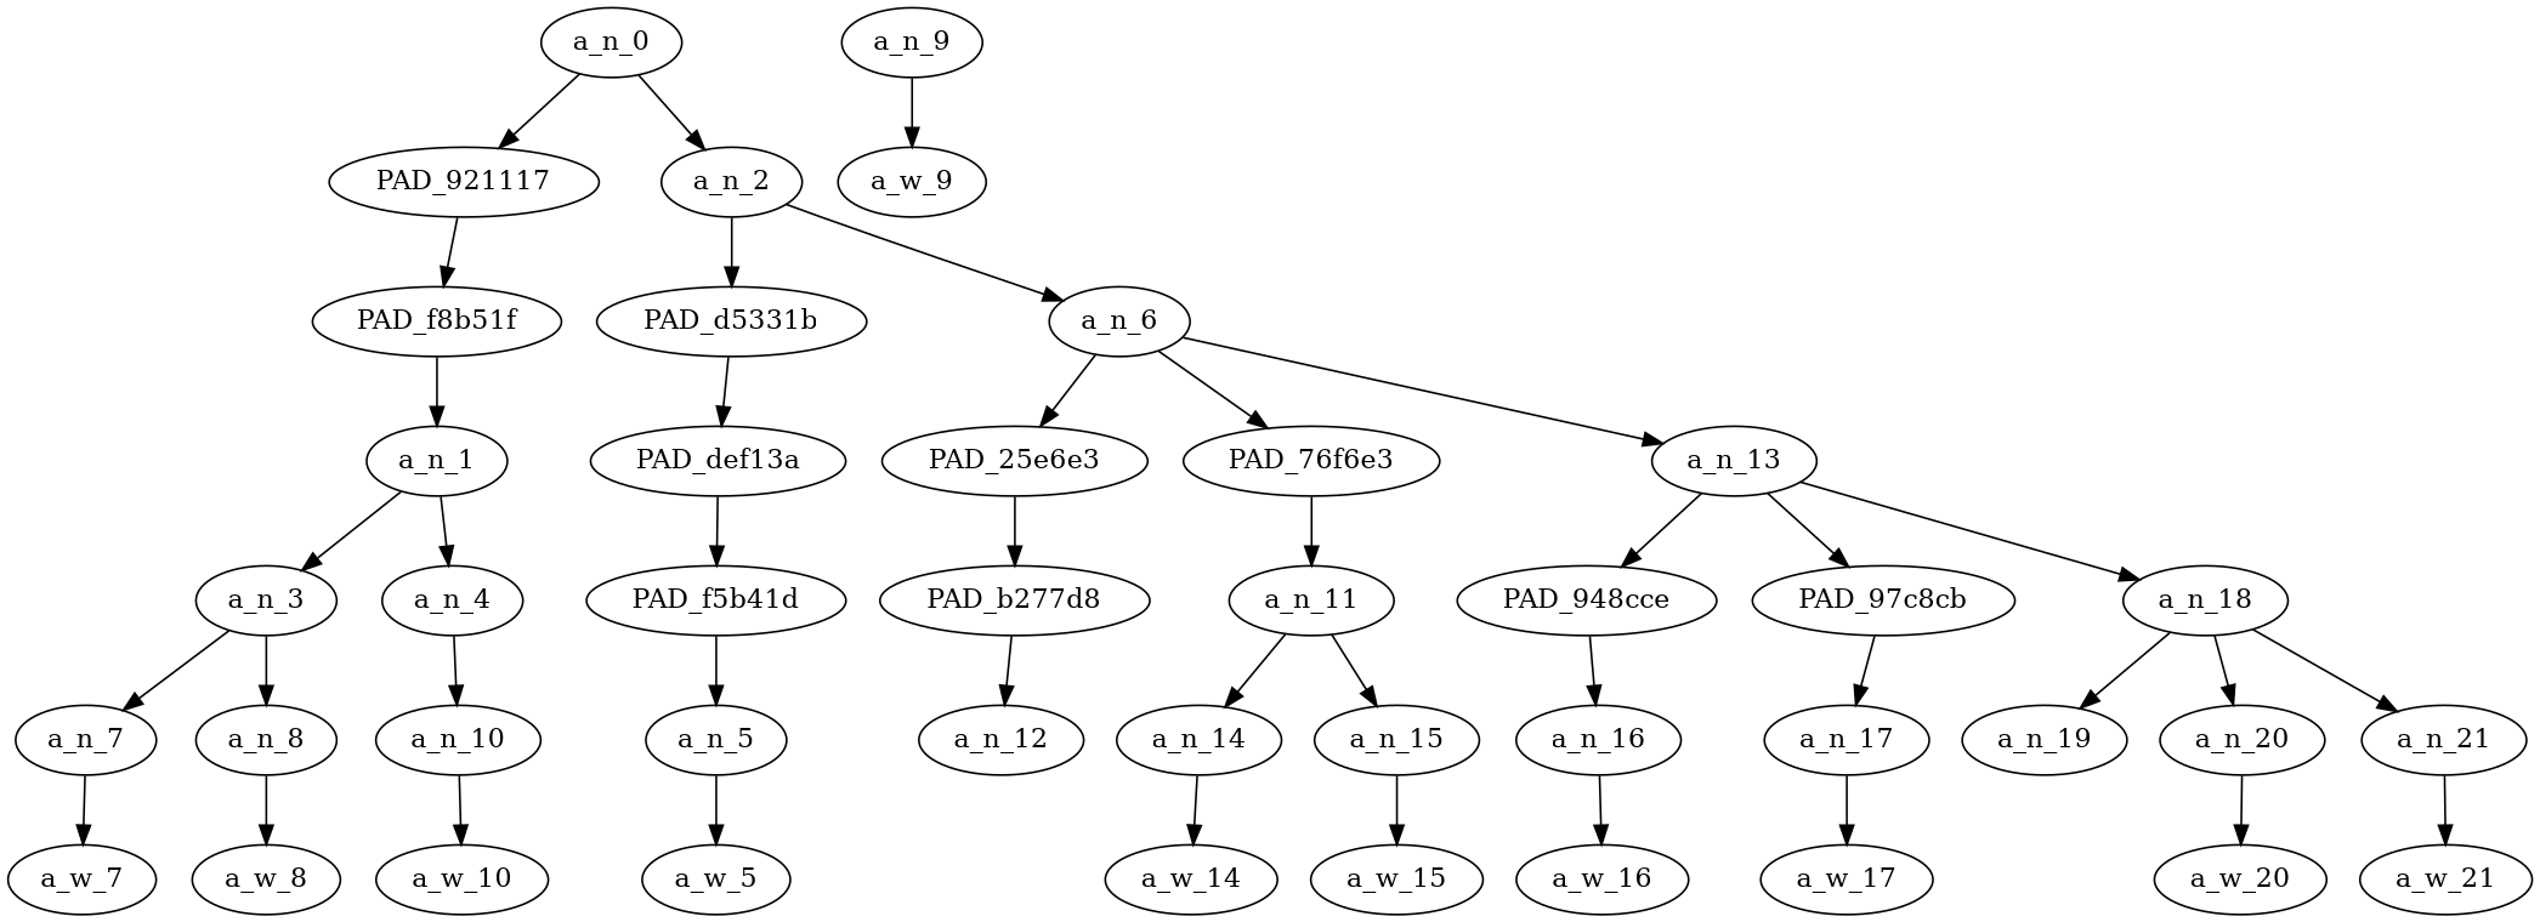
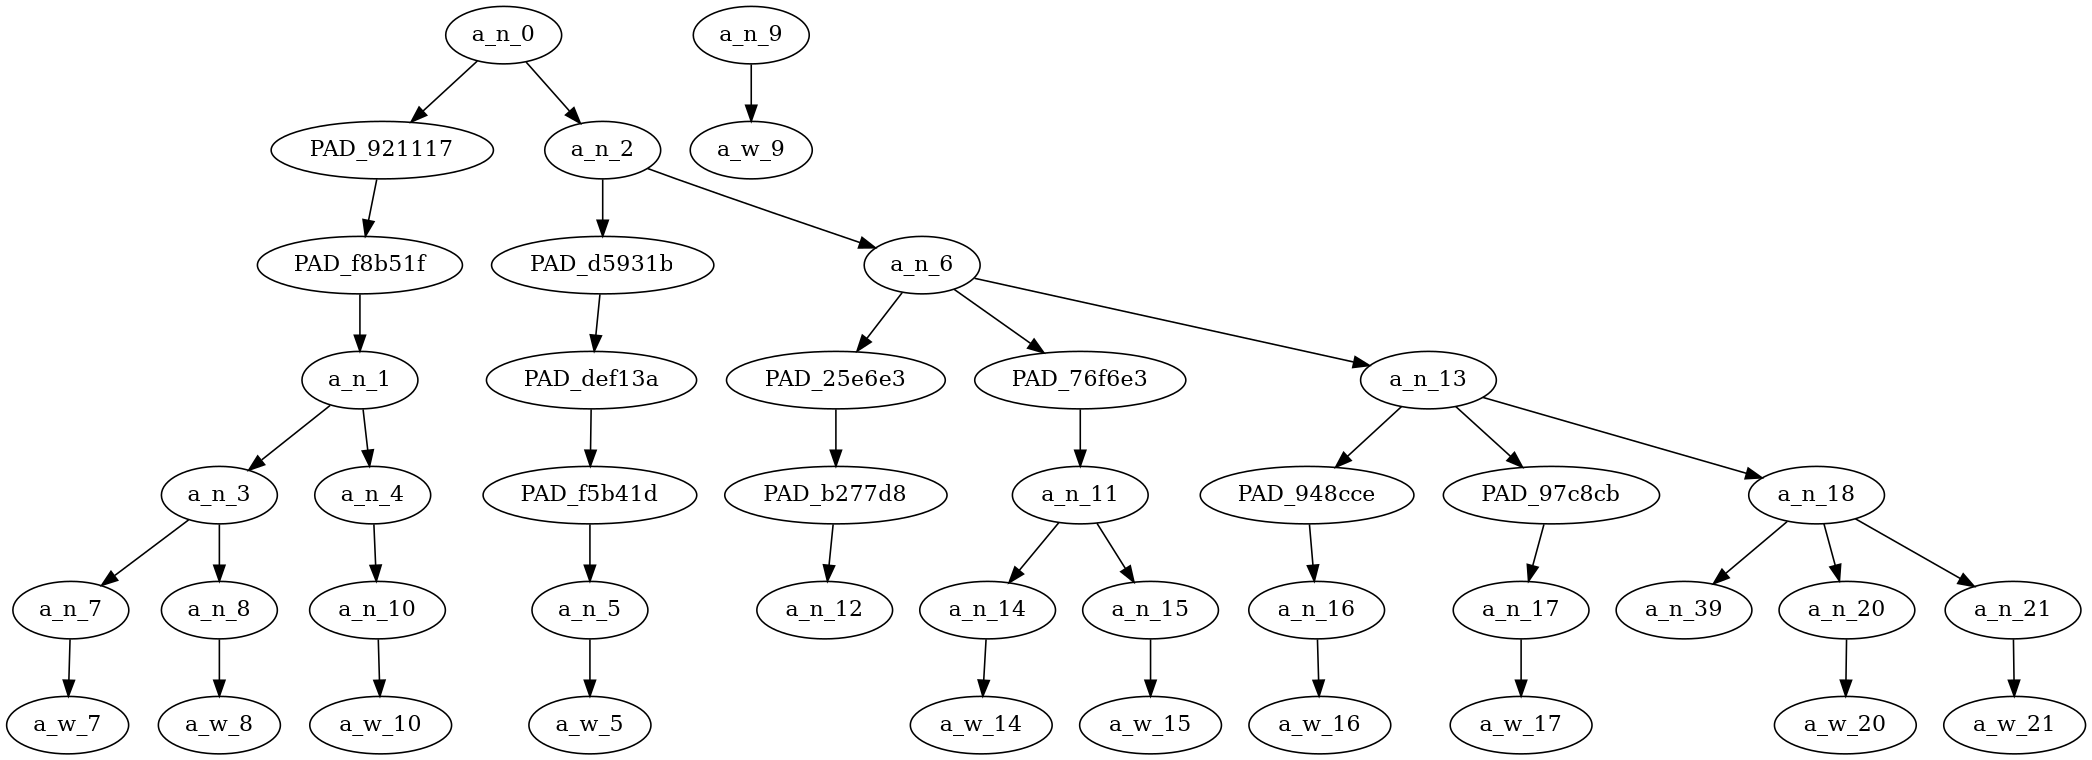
  strict digraph {
    node [div_dir=1 index=0 level=1 text_span="[4]" value=0.03709911]
    a_n_0 [level=6 text_span="[0, 1, 2, 3, 4, 5, 6, 7, 8, 9, 10, 11, 12]" value=0.99999998]
    PAD_921117 [level=5 text_span="[0, 1, 2, 3]" value=0.27853324]
    a_n_2 [index=1 level=5 text_span="[4, 5, 6, 7, 8, 9, 10, 11, 12]" value=0.71987052]
    PAD_f8b51f [level=4 text_span="[0, 1, 2, 3]" value=0.27853324]
-   PAD_d5331b [index=1 level=4]
+   PAD_d5331b [index=1 level=4 label=PAD_d5931b]
    a_n_6 [index=2 level=4 text_span="[5, 6, 7, 8, 9, 10, 11, 12]" value=0.68127344]
    a_n_1 [level=3 text_span="[0, 1, 2, 3]" value=0.27853324]
    PAD_def13a [index=1 level=3]
    PAD_25e6e3 [div_dir=-1 index=3 level=3 text_span="[7]" value=0.03566345]
    PAD_76f6e3 [index=2 level=3 text_span="[5, 6]" value=0.11936821]
    a_n_13 [index=4 level=3 text_span="[8, 9, 10, 11, 12]" value=0.52477876]
    a_n_3 [level=2 text_span="[0, 1]" value=0.09502147]
    a_n_4 [index=1 level=2 text_span="[2, 3]" value=0.18289727]
    a_n_7 [text_span="[0]" value=0.05126539]
    a_n_8 [index=1 text_span="[1]" value=0.04351243]
    a_n_10 [index=3 text_span="[3]" value=0.14644948]
    a_w_7 [div_dir=0 level=0 text_span="[0]" value="<number>"]
    a_w_8 [div_dir=0 index=1 level=0 text_span="[1]" value=years]
    a_n_9 [index=2 text_span="[2]" value=0.03588133]
    a_w_9 [div_dir=0 index=2 level=0 text_span="[2]" value=of]
    a_w_10 [div_dir=0 index=3 level=0 text_span="[3]" value=inbreeding]
    PAD_f5b41d [index=2 level=2]
    PAD_b277d8 [div_dir=-1 index=4 level=2 text_span="[7]" value=0.03566345]
    a_n_11 [index=3 level=2 text_span="[5, 6]" value=0.11936821]
    PAD_948cce [index=5 level=2 text_span="[8]" value=0.10614358]
    PAD_97c8cb [div_dir=-1 index=6 level=2 text_span="[9]" value=0.04136051]
    a_n_18 [index=7 level=2 text_span="[10, 11, 12]" value=0.37574916]
    a_n_5 [index=4]
    a_w_5 [div_dir=0 index=4 level=0 value=make]
    a_n_12 [div_dir=-1 index=7 text_span="[7]" value=0.03566345]
    a_n_14 [index=5 text_span="[5]" value=0.03741226]
    a_n_15 [index=6 text_span="[6]" value=0.08154952]
    a_n_16 [index=8 text_span="[8]" value=0.10614358]
    a_n_17 [div_dir=-1 index=9 text_span="[9]" value=0.04136051]
-   a_n_19 [index=10 text_span="[10]" value=0.05120608]
+   a_n_19 [index=10 text_span="[10]" value=0.05120608 label=a_n_39]
    a_n_20 [index=11 text_span="[11]" value=0.24245152]
    a_n_21 [index=12 text_span="[12]" value=0.07998265]
    a_w_14 [div_dir=0 index=5 level=0 text_span="[5]" value=their]
    a_w_15 [div_dir=0 index=6 level=0 text_span="[6]" value=hasbara]
    a_w_16 [div_dir=0 index=8 level=0 text_span="[8]" value=retarded]
    a_w_17 [div_dir=0 index=9 level=0 text_span="[9]" value=it]
    a_w_20 [div_dir=0 index=11 level=0 text_span="[11]" value=kike]
    a_w_21 [div_dir=0 index=12 level=0 text_span="[12]" value=thing]
    a_n_0 -> PAD_921117
    a_n_0 -> a_n_2
    PAD_921117 -> PAD_f8b51f
    a_n_2 -> PAD_d5331b
    a_n_2 -> a_n_6
    PAD_f8b51f -> a_n_1
    PAD_d5331b -> PAD_def13a
    a_n_6 -> PAD_25e6e3
    a_n_6 -> PAD_76f6e3
    a_n_6 -> a_n_13
    a_n_1 -> a_n_3
    a_n_1 -> a_n_4
    PAD_def13a -> PAD_f5b41d
    PAD_25e6e3 -> PAD_b277d8
    PAD_76f6e3 -> a_n_11
    a_n_13 -> PAD_948cce
    a_n_13 -> PAD_97c8cb
    a_n_13 -> a_n_18
    a_n_3 -> a_n_7
    a_n_3 -> a_n_8
    a_n_4 -> a_n_10
    a_n_7 -> a_w_7
    a_n_8 -> a_w_8
    a_n_10 -> a_w_10
    a_n_9 -> a_w_9
    PAD_f5b41d -> a_n_5
    PAD_b277d8 -> a_n_12
    a_n_11 -> a_n_14
    a_n_11 -> a_n_15
    PAD_948cce -> a_n_16
    PAD_97c8cb -> a_n_17
    a_n_18 -> a_n_19
    a_n_18 -> a_n_20
    a_n_18 -> a_n_21
    a_n_5 -> a_w_5
    a_n_14 -> a_w_14
    a_n_15 -> a_w_15
    a_n_16 -> a_w_16
    a_n_17 -> a_w_17
    a_n_20 -> a_w_20
    a_n_21 -> a_w_21
  }
